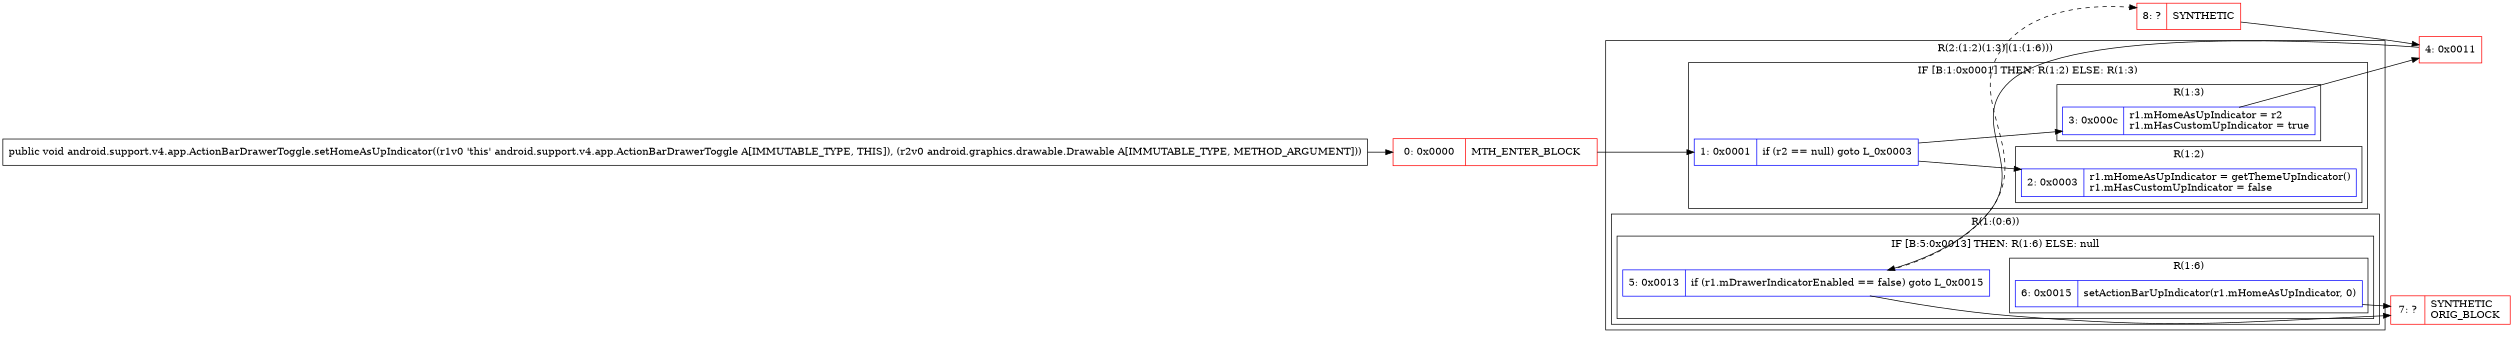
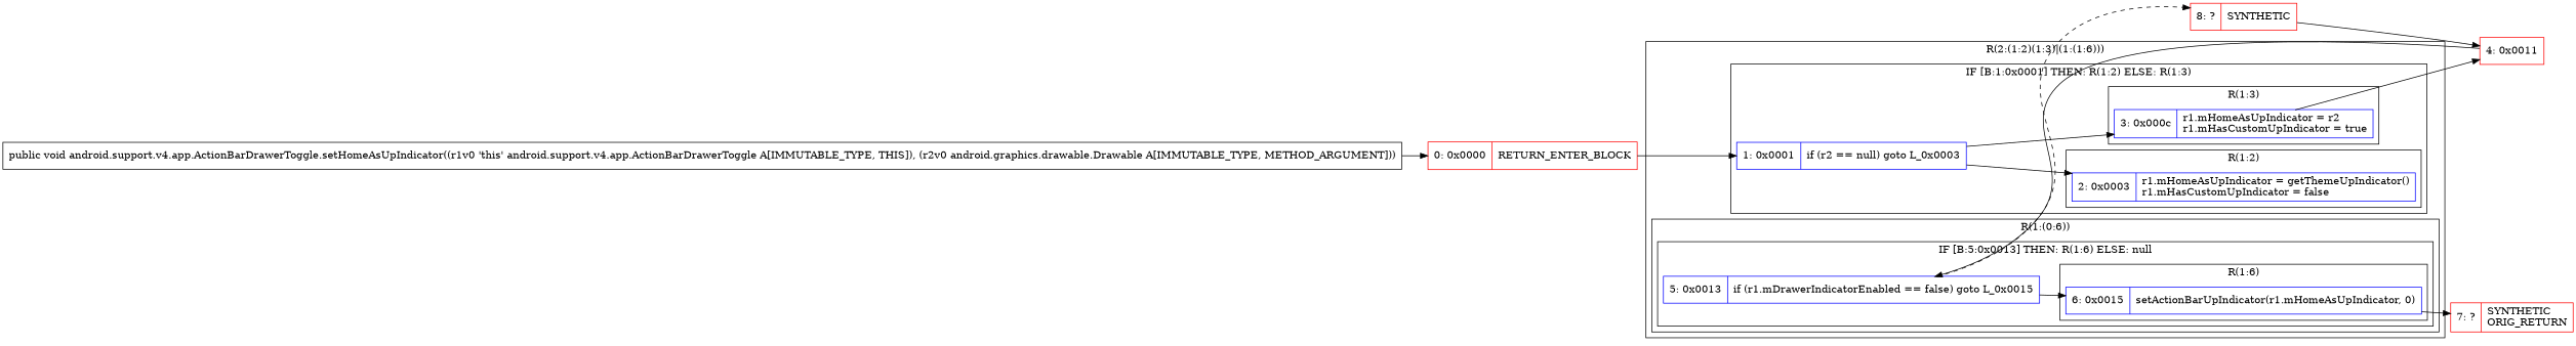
  digraph {
    rankdir=LR
    node [color=blue shape=record]
    n1 [label="{2\:\ 0x0003|r1.mHomeAsUpIndicator = getThemeUpIndicator()\lr1.mHasCustomUpIndicator = false\l}"]
    n2 [label="{3\:\ 0x000c|r1.mHomeAsUpIndicator = r2\lr1.mHasCustomUpIndicator = true\l}"]
    n3 [label="{1\:\ 0x0001|if (r2 == null) goto L_0x0003\l}"]
    n4 [label="{6\:\ 0x0015|setActionBarUpIndicator(r1.mHomeAsUpIndicator, 0)\l}"]
    n5 [label="{5\:\ 0x0013|if (r1.mDrawerIndicatorEnabled == false) goto L_0x0015\l}"]
    n6 [color=red label="{4\:\ 0x0011}"]
-   n7 [color=red label="{7\:\ ?|SYNTHETIC\lORIG_BLOCK\l}"]
+   n7 [color=red label="{7\:\ ?|SYNTHETIC\lORIG_RETURN\l}"]
    n8 [color=red label="{8\:\ ?|SYNTHETIC\l}"]
-   n9 [color=red label="{0\:\ 0x0000|MTH_ENTER_BLOCK\l}"]
+   n9 [color=red label="{0\:\ 0x0000|RETURN_ENTER_BLOCK\l}"]
    n10 [label="{public void android.support.v4.app.ActionBarDrawerToggle.setHomeAsUpIndicator((r1v0 'this' android.support.v4.app.ActionBarDrawerToggle A[IMMUTABLE_TYPE, THIS]), (r2v0 android.graphics.drawable.Drawable A[IMMUTABLE_TYPE, METHOD_ARGUMENT])) }" color=""]
    subgraph cluster_1 {
      label="R(2:(1:2)(1:3)|(1:(1:6)))"
      subgraph cluster_2 {
        label="IF [B:1:0x0001] THEN: R(1:2) ELSE: R(1:3)"
        n3
        subgraph cluster_3 {
          label="R(1:2)"
          n1
        }
        subgraph cluster_4 {
          label="R(1:3)"
          n2
        }
      }
      subgraph cluster_5 {
        label="R(1:(0:6))"
        subgraph cluster_6 {
          label="IF [B:5:0x0013] THEN: R(1:6) ELSE: null"
          n5
          subgraph cluster_7 {
            label="R(1:6)"
            n4
          }
        }
      }
    }
    n2 -> n6
    n3 -> n1
    n3 -> n2 [style=solid]
    n4 -> n7
-   n5 -> n7
+   n5 -> n4
    n5 -> n8 [style=dashed]
    n6 -> n5
    n8 -> n6
    n9 -> n3
    n10 -> n9
  }
